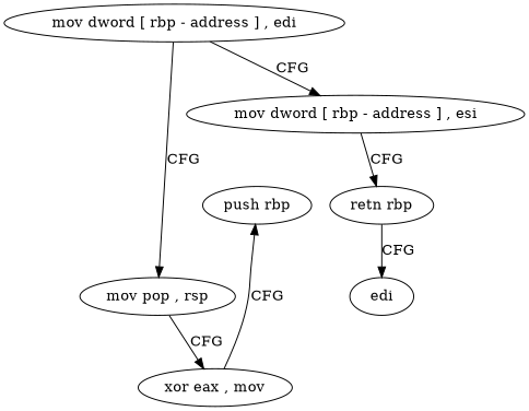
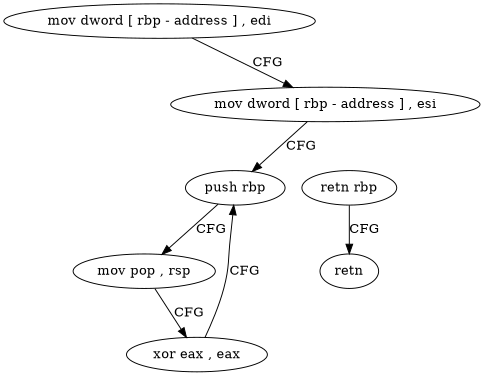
  digraph {
    n1 [label="push rbp"]
    n2 [label="mov pop , rsp"]
-   n3 [label="xor eax , mov"]
+   n3 [label="xor eax , eax"]
    n4 [label="mov dword [ rbp - address ] , edi"]
    n5 [label="mov dword [ rbp - address ] , esi"]
    n6 [label="retn rbp"]
-   n7 [label=edi]
-   n4 -> n2 [label=CFG]
+   n7 [label=retn]
+   n1 -> n2 [label=CFG]
    n2 -> n3 [label=CFG]
    n3 -> n1 [label=CFG]
    n4 -> n5 [label=CFG]
-   n5 -> n6 [label=CFG]
+   n5 -> n1 [label=CFG]
    n6 -> n7 [label=CFG]
  }
